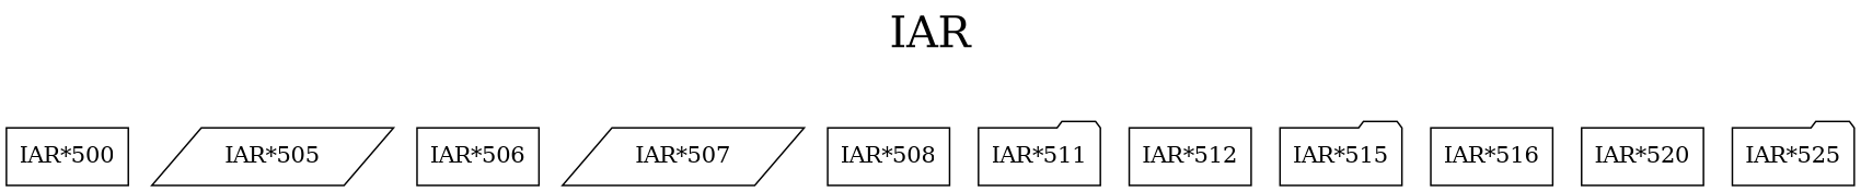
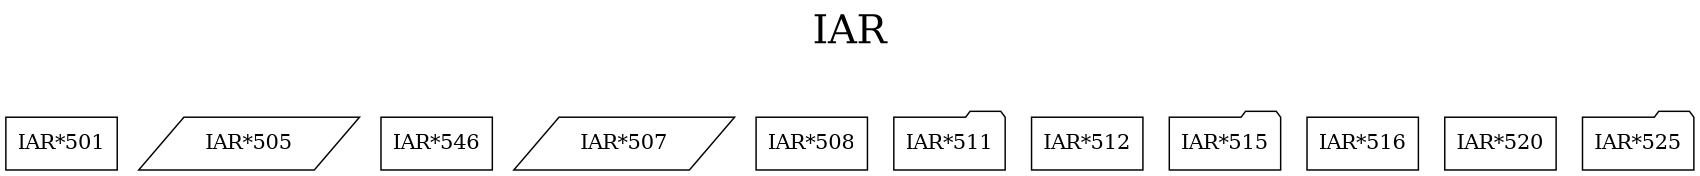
  digraph {
    fontsize=27
    label=IAR
    labelloc=t
    node [shape=box]
-   "IAR*500"
+   "IAR*500" [label="IAR*501"]
    "IAR*505" [shape=parallelogram]
-   "IAR*506"
+   "IAR*506" [label="IAR*546"]
    "IAR*507" [shape=parallelogram]
    "IAR*508"
    "IAR*511" [shape=folder]
    "IAR*512"
    "IAR*515" [shape=folder]
    "IAR*516"
    "IAR*520"
    "IAR*525" [shape=folder]
  }
